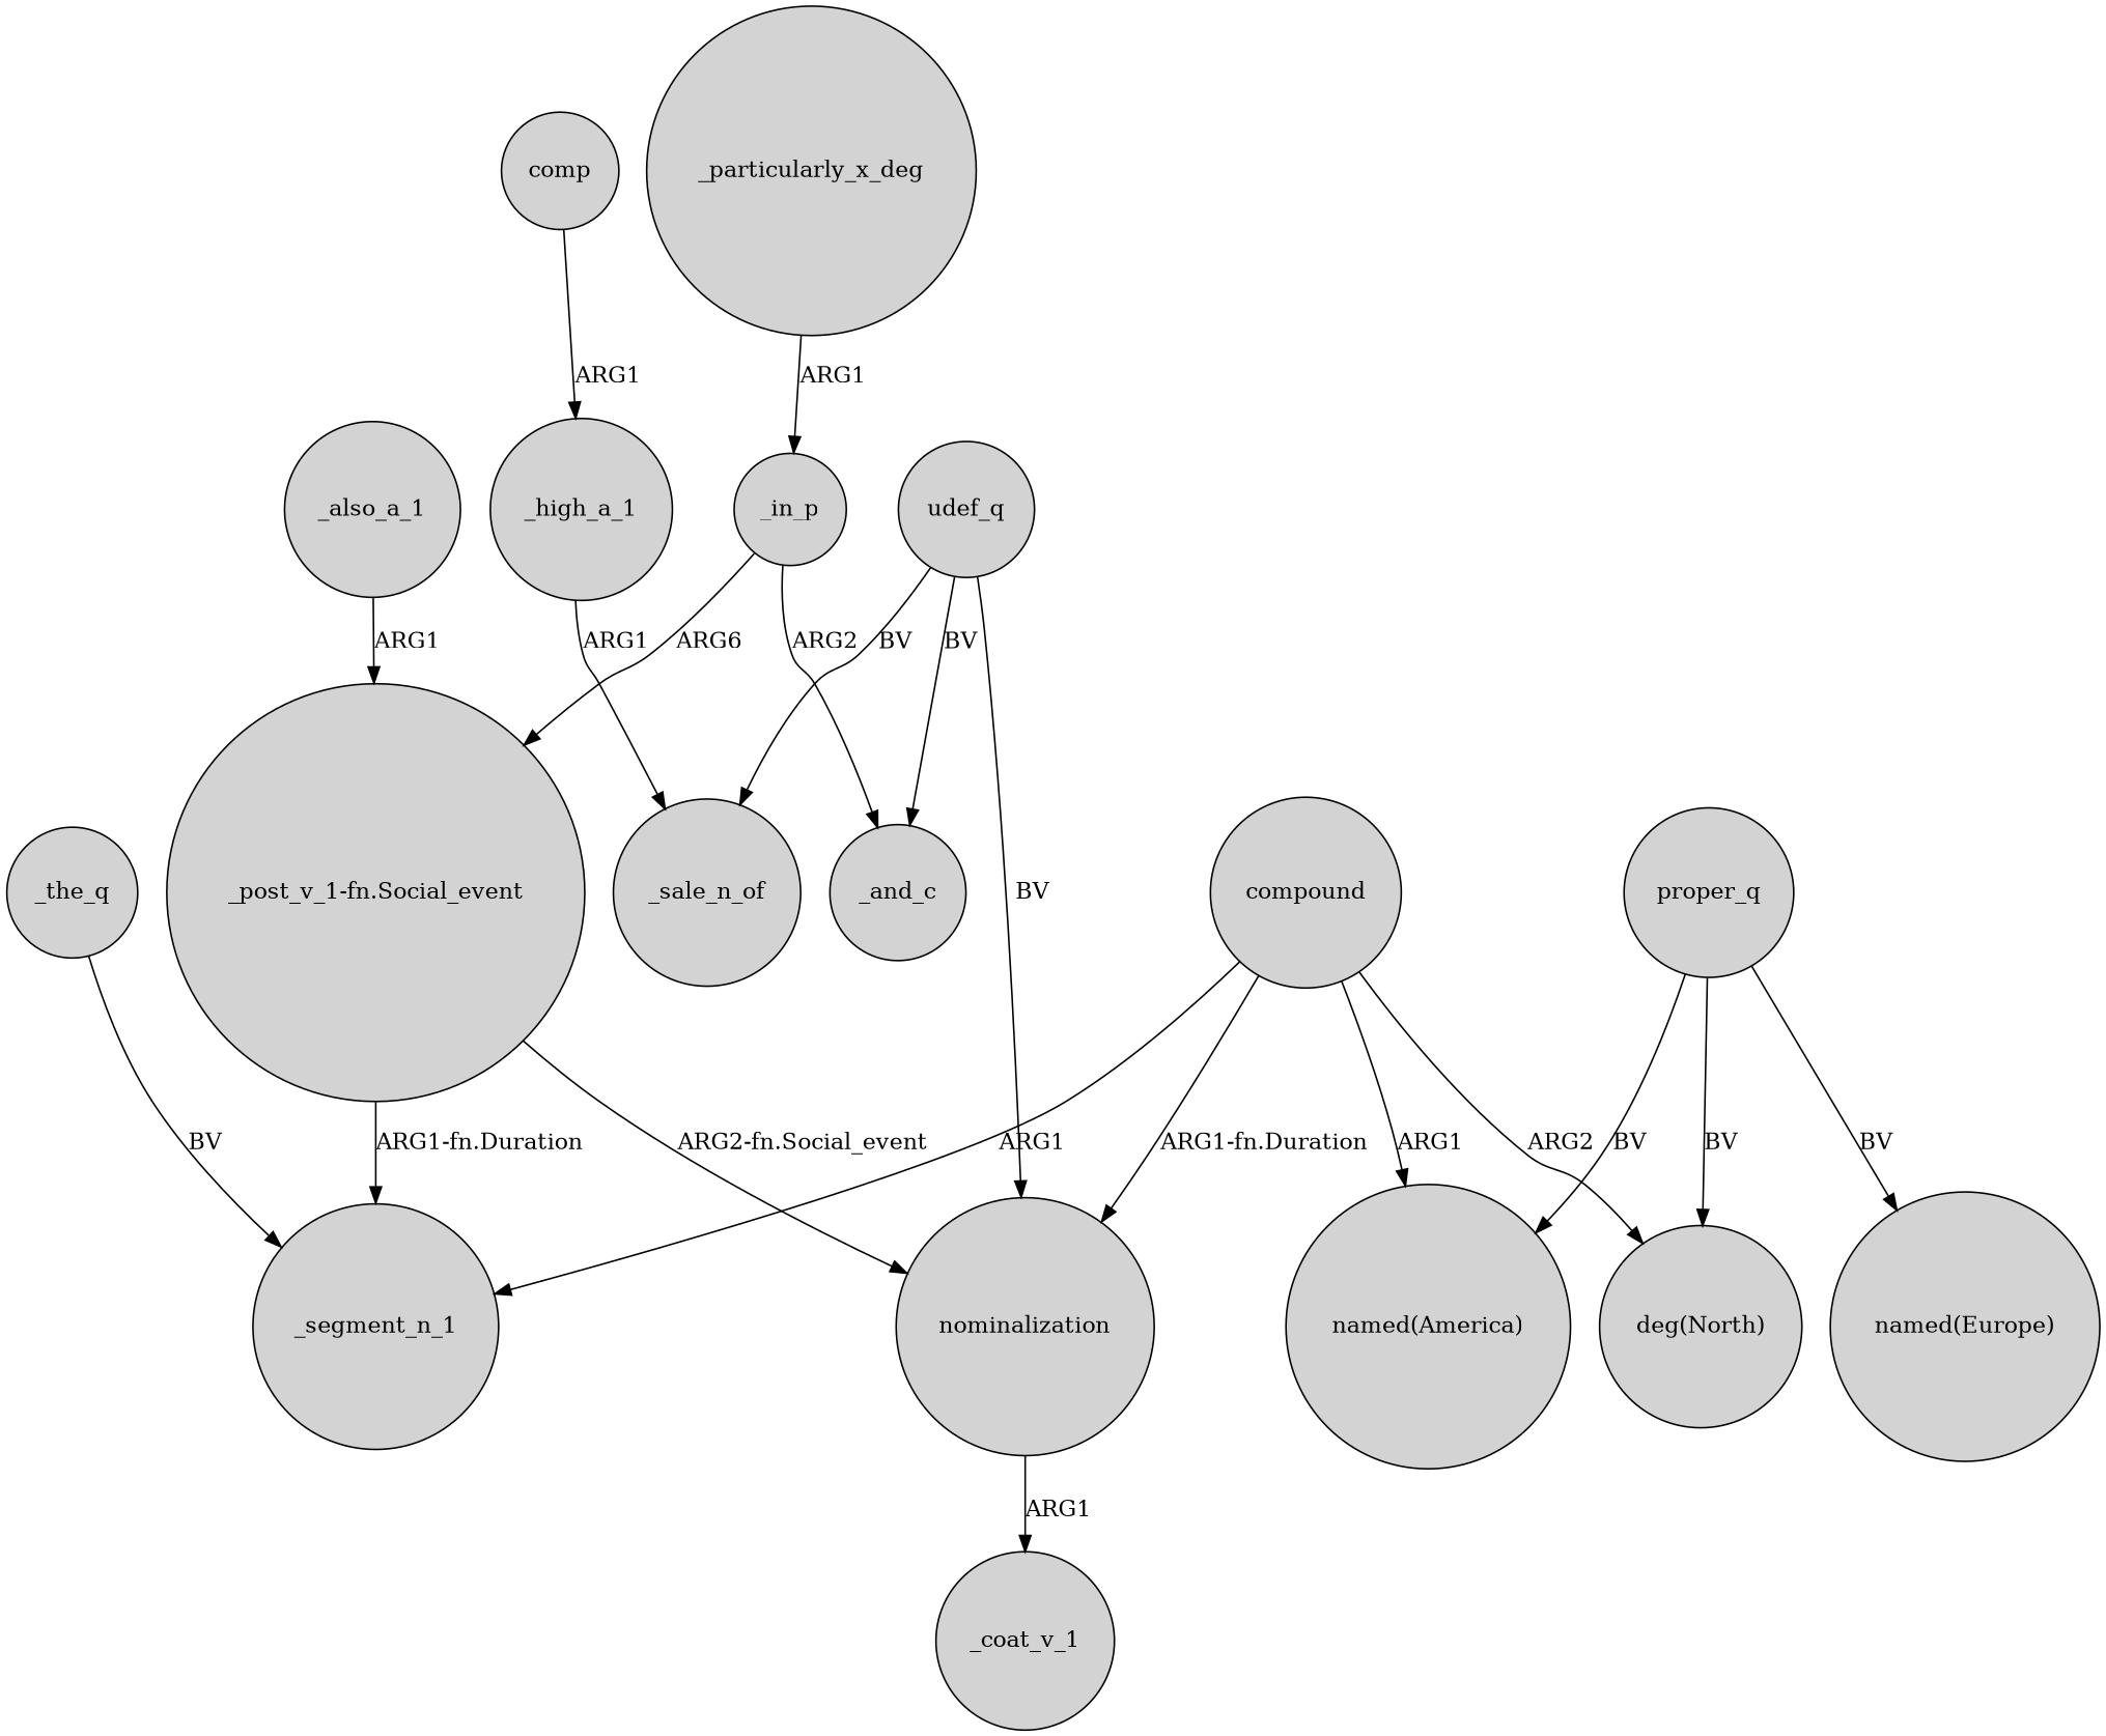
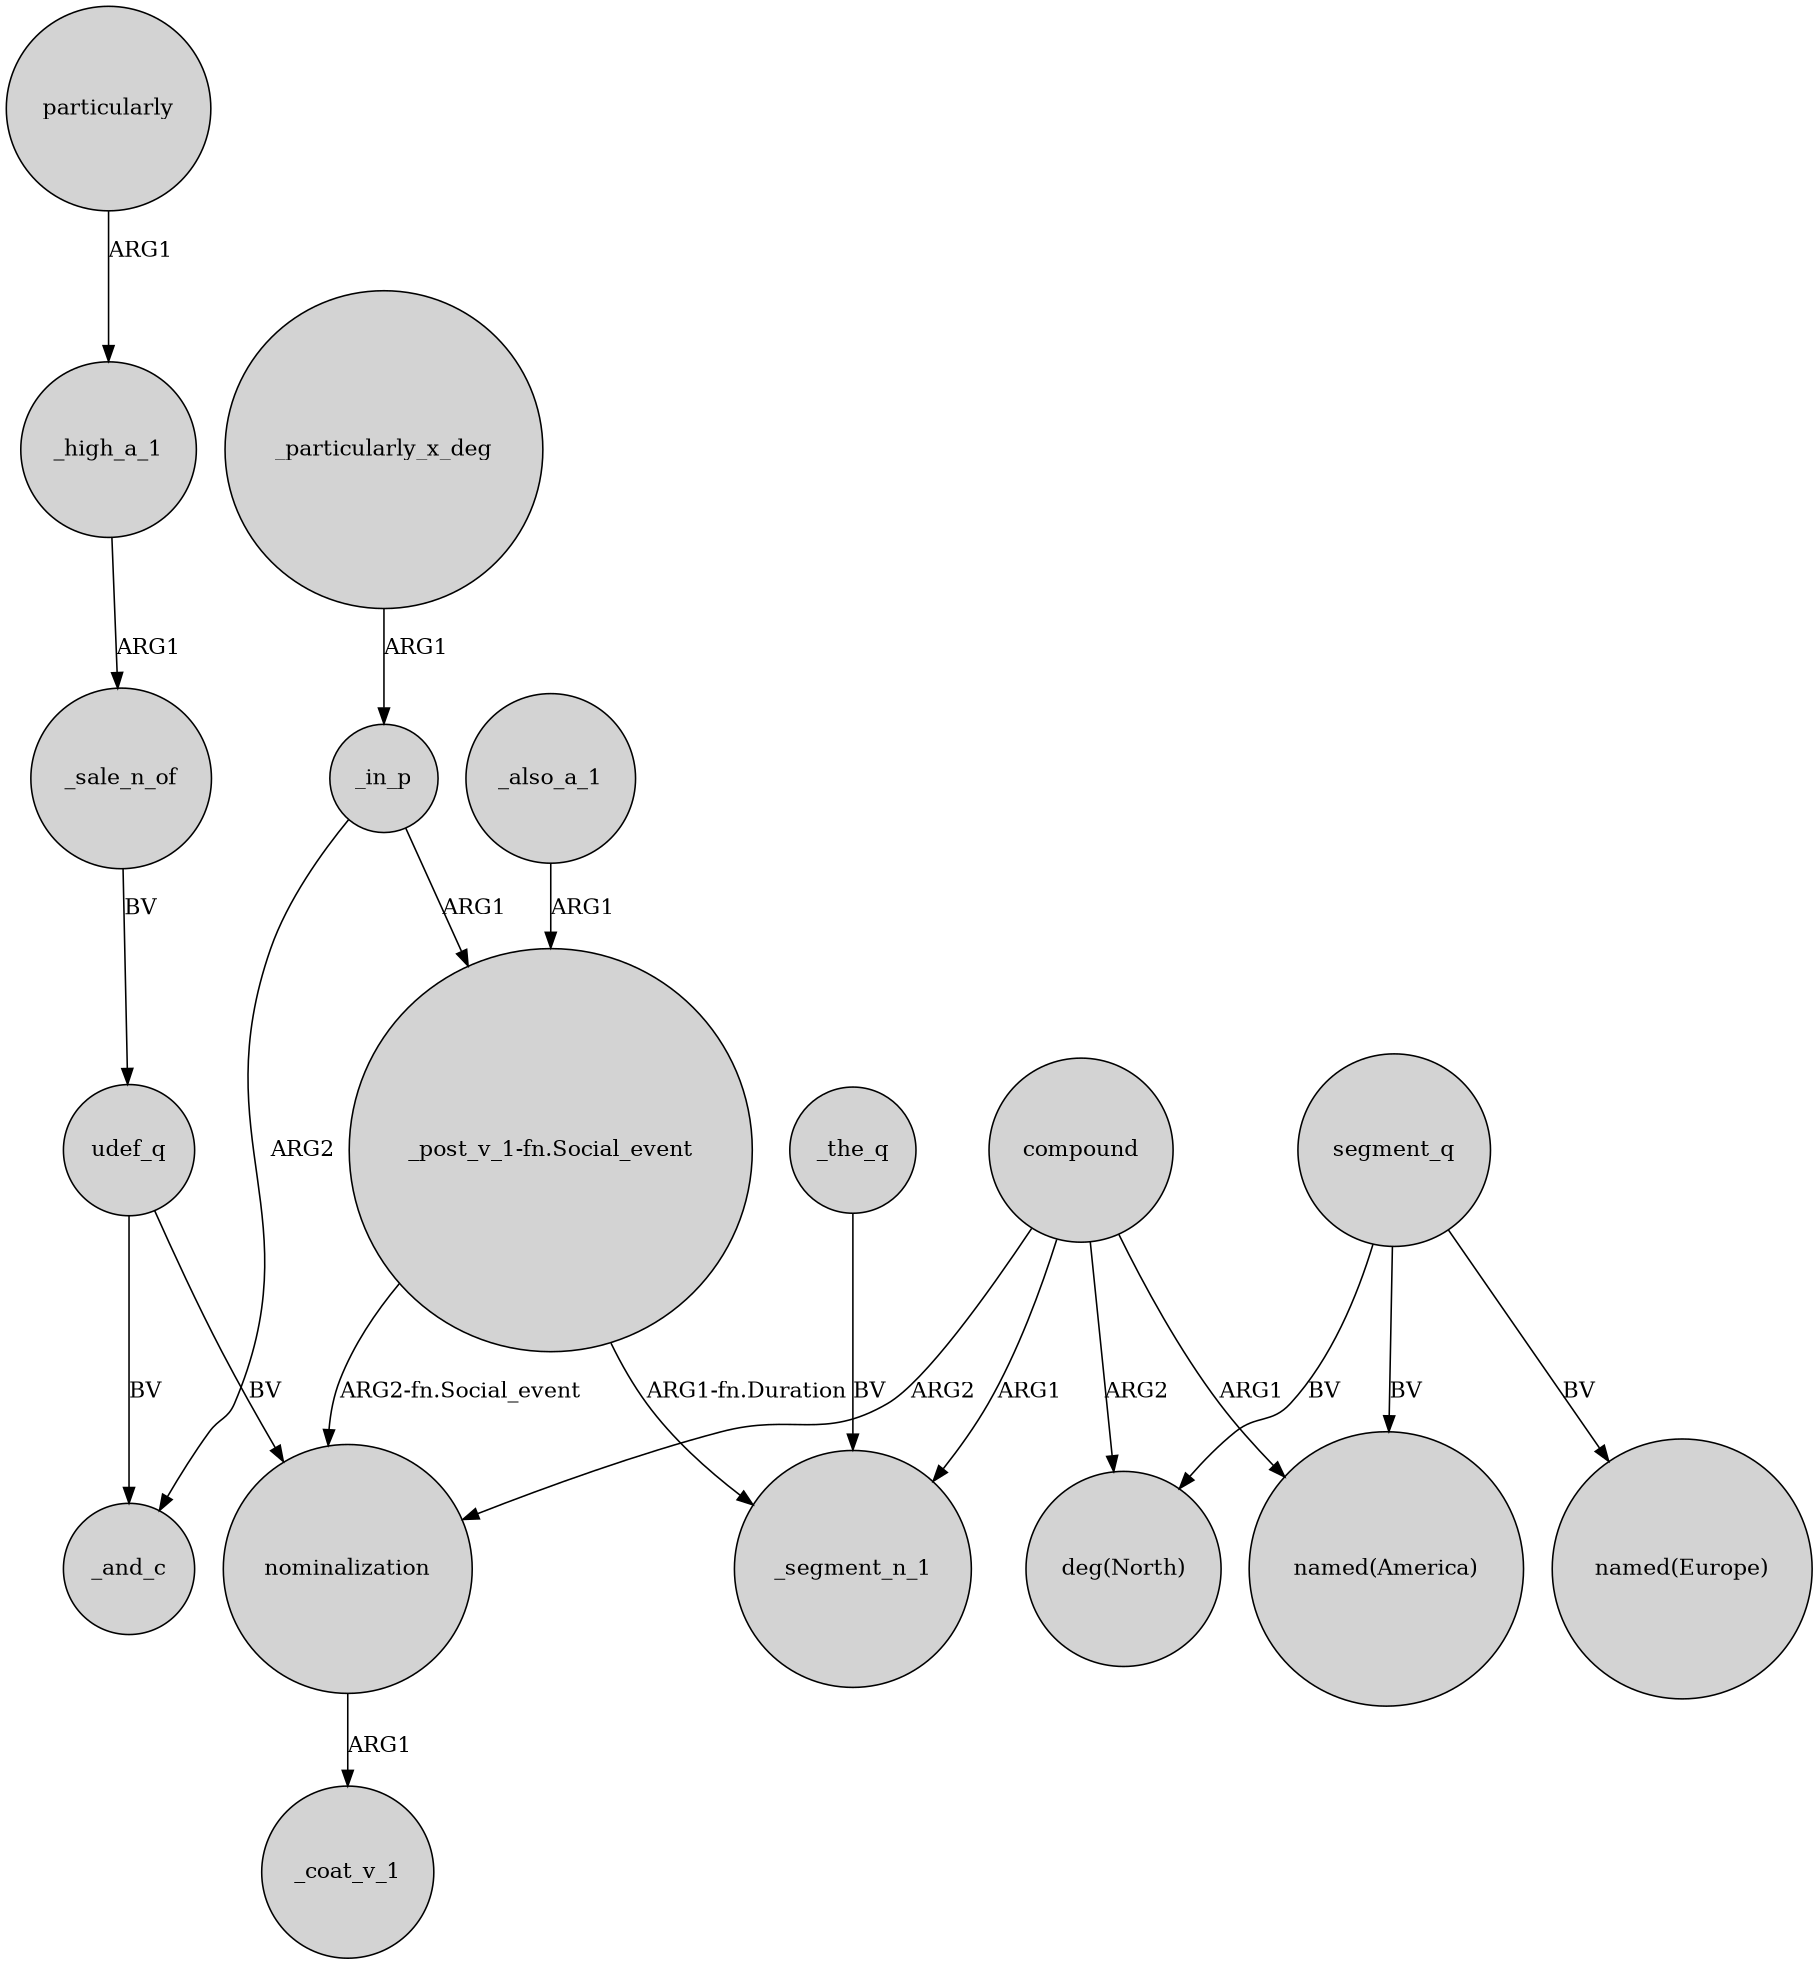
  digraph {
    node [shape=circle style=filled]
    _in_p
    _and_c
    "_post_v_1-fn.Social_event"
    nominalization
    _segment_n_1
    _coat_v_1
    n7 [label="deg(North)"]
-   proper_q
+   proper_q [label=segment_q]
    "named(America)"
    "named(Europe)"
    _also_a_1
    compound
    _high_a_1
    _sale_n_of
    udef_q
-   comp
+   comp [label=particularly]
    _the_q
    _particularly_x_deg
    _in_p -> _and_c [label=ARG2]
-   _in_p -> "_post_v_1-fn.Social_event" [label=ARG6]
+   _in_p -> "_post_v_1-fn.Social_event" [label=ARG1]
    "_post_v_1-fn.Social_event" -> nominalization [label="ARG2-fn.Social_event"]
    "_post_v_1-fn.Social_event" -> _segment_n_1 [label="ARG1-fn.Duration"]
    nominalization -> _coat_v_1 [label=ARG1]
    proper_q -> n7 [label=BV]
    proper_q -> "named(America)" [label=BV]
    proper_q -> "named(Europe)" [label=BV]
    _also_a_1 -> "_post_v_1-fn.Social_event" [label=ARG1]
-   compound -> nominalization [label="ARG1-fn.Duration"]
+   compound -> nominalization [label=ARG2]
    compound -> _segment_n_1 [label=ARG1]
    compound -> n7 [label=ARG2]
    compound -> "named(America)" [label=ARG1]
    _high_a_1 -> _sale_n_of [label=ARG1]
    udef_q -> _and_c [label=BV]
    udef_q -> nominalization [label=BV]
-   udef_q -> _sale_n_of [label=BV]
+   _sale_n_of -> udef_q [label=BV]
    comp -> _high_a_1 [label=ARG1]
    _the_q -> _segment_n_1 [label=BV]
    _particularly_x_deg -> _in_p [label=ARG1]
  }
